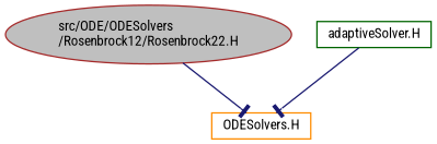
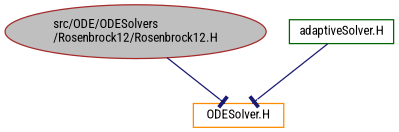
  digraph {
    fontname="Roboto Condensed"
    node [fontname="Roboto Condensed" fontsize=10 shape=box]
    edge [arrowhead=tee color=midnightblue fontname="Roboto Condensed" fontsize=10 labelfontname=FreeSans labelfontsize=10 style=solid]
-   n1 [color=brown fillcolor=grey75 fontcolor=black height=0.2 label="src/ODE/ODESolvers\l/Rosenbrock12/Rosenbrock22.H" shape=ellipse style=filled width=0.4]
-   n2 [color=darkorange height=0.2 label="ODESolvers.H" width=0.4]
+   n1 [color=brown fillcolor=grey75 fontcolor=black height=0.2 label="src/ODE/ODESolvers\l/Rosenbrock12/Rosenbrock12.H" shape=ellipse style=filled width=0.4]
+   n2 [color=darkorange height=0.2 label="ODESolver.H" width=0.4]
    n3 [color=darkgreen height=0.2 label="adaptiveSolver.H" width=0.4]
    n1 -> n2
    n3 -> n2
  }
